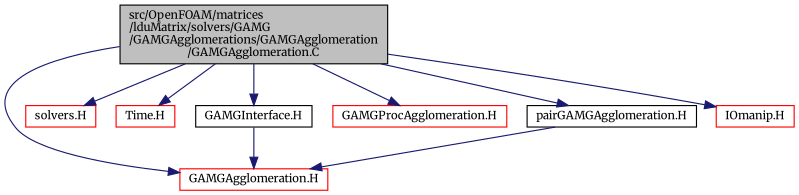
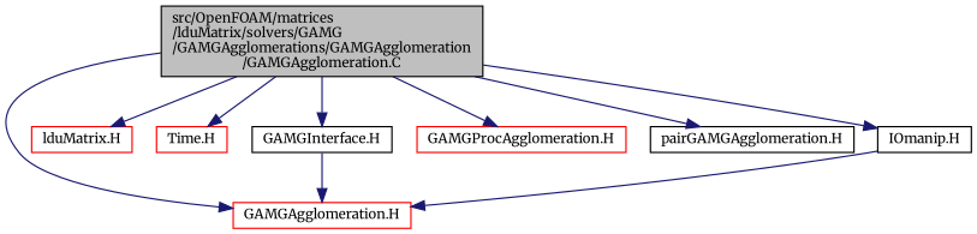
  digraph {
    fontname=Merriweather
    node [color=red fontname=Merriweather fontsize=10 shape=record]
    edge [color=midnightblue fontname=Merriweather fontsize=10 labelfontname=Helvetica labelfontsize=10 style=solid]
    n1 [color=black fillcolor=grey75 fontcolor=black height=0.2 label="src/OpenFOAM/matrices\l/lduMatrix/solvers/GAMG\l/GAMGAgglomerations/GAMGAgglomeration\l/GAMGAgglomeration.C" style=filled width=0.4]
    n2 [height=0.2 label="GAMGAgglomeration.H" width=0.4]
-   n3 [height=0.2 label="solvers.H" width=0.4]
+   n3 [height=0.2 label="lduMatrix.H" width=0.4]
    n4 [height=0.2 label="Time.H" width=0.4]
    n5 [color=black height=0.2 label="GAMGInterface.H" width=0.4]
    n6 [height=0.2 label="GAMGProcAgglomeration.H" width=0.4]
    n7 [color=black height=0.2 label="pairGAMGAgglomeration.H" width=0.4]
-   n8 [height=0.2 label="IOmanip.H" width=0.4]
+   n8 [color=black height=0.2 label="IOmanip.H" width=0.4]
    n1 -> n2
    n1 -> n3
    n1 -> n4
    n1 -> n5
    n1 -> n6
    n1 -> n7
    n1 -> n8
    n5 -> n2
-   n7 -> n2
+   n8 -> n2
  }
